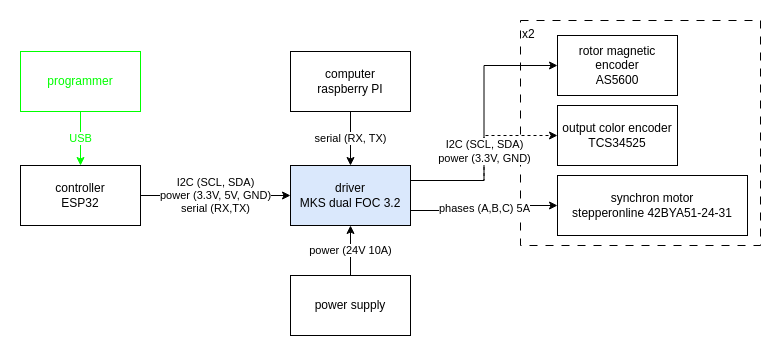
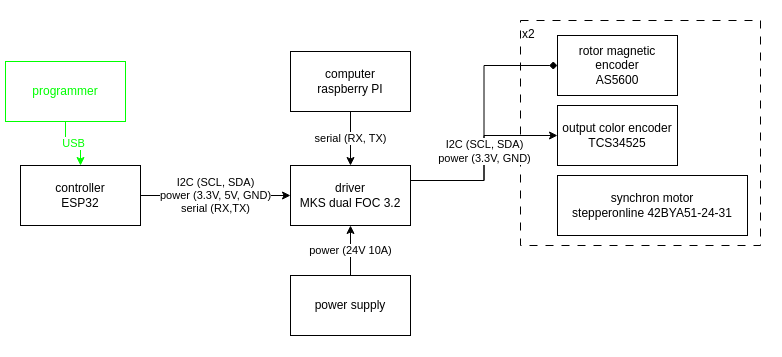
  <mxCell id="0" />
  <mxCell id="1" parent="0" />
  <mxCell id="2" value="x2" style="rounded=0;whiteSpace=wrap;html=1;fillColor=none;dashed=1;dashPattern=8 8;align=left;verticalAlign=top;" parent="1" vertex="1"><mxGeometry x="520" y="20" width="240" height="225" as="geometry" /></mxCell>
- <mxCell id="3" style="edgeStyle=orthogonalEdgeStyle;rounded=0;orthogonalLoop=1;jettySize=auto;html=1;exitX=1;exitY=0.25;exitDx=0;exitDy=0;entryX=0;entryY=0.5;entryDx=0;entryDy=0;dashed=1;" parent="1" source="6" target="10" edge="1"><mxGeometry relative="1" as="geometry" /></mxCell>
- <mxCell id="4" value="I2C (SCL, SDA)&lt;br&gt;power (3.3V, GND)" style="edgeStyle=orthogonalEdgeStyle;rounded=0;orthogonalLoop=1;jettySize=auto;html=1;exitX=1;exitY=0.25;exitDx=0;exitDy=0;entryX=0;entryY=0.5;entryDx=0;entryDy=0;" parent="1" source="6" target="9" edge="1"><mxGeometry x="-0.216" relative="1" as="geometry"><mxPoint as="offset" /></mxGeometry></mxCell>
- <mxCell id="5" value="phases (A,B,C) 5A" style="edgeStyle=orthogonalEdgeStyle;rounded=0;orthogonalLoop=1;jettySize=auto;html=1;entryX=0;entryY=0.5;entryDx=0;entryDy=0;exitX=1;exitY=0.75;exitDx=0;exitDy=0;" parent="1" source="6" target="13" edge="1"><mxGeometry relative="1" as="geometry" /></mxCell>
- <mxCell id="6" value="driver&lt;br&gt;MKS dual FOC 3.2" style="rounded=0;whiteSpace=wrap;html=1;fillColor=#dae8fc;" parent="1" vertex="1"><mxGeometry x="290" y="165" width="120" height="60" as="geometry" /></mxCell>
+ <mxCell id="3" style="edgeStyle=orthogonalEdgeStyle;rounded=0;orthogonalLoop=1;jettySize=auto;html=1;exitX=1;exitY=0.25;exitDx=0;exitDy=0;entryX=0;entryY=0.5;entryDx=0;entryDy=0;" parent="1" source="6" target="10" edge="1"><mxGeometry relative="1" as="geometry" /></mxCell>
+ <mxCell id="4" value="I2C (SCL, SDA)&lt;br&gt;power (3.3V, GND)" style="edgeStyle=orthogonalEdgeStyle;rounded=0;orthogonalLoop=1;jettySize=auto;html=1;exitX=1;exitY=0.25;exitDx=0;exitDy=0;entryX=0;entryY=0.5;entryDx=0;entryDy=0;endArrow=diamond;" parent="1" source="6" target="9" edge="1"><mxGeometry x="-0.216" relative="1" as="geometry"><mxPoint as="offset" /></mxGeometry></mxCell>
+ <mxCell id="6" value="driver&lt;br&gt;MKS dual FOC 3.2" style="rounded=0;whiteSpace=wrap;html=1;" parent="1" vertex="1"><mxGeometry x="290" y="165" width="120" height="60" as="geometry" /></mxCell>
  <mxCell id="7" value="serial (RX, TX)" style="edgeStyle=orthogonalEdgeStyle;rounded=0;orthogonalLoop=1;jettySize=auto;html=1;entryX=0.5;entryY=0;entryDx=0;entryDy=0;startArrow=none;startFill=0;" parent="1" source="8" target="6" edge="1"><mxGeometry relative="1" as="geometry" /></mxCell>
  <mxCell id="8" value="computer&lt;br&gt;raspberry PI" style="rounded=0;whiteSpace=wrap;html=1;" parent="1" vertex="1"><mxGeometry x="290" y="51" width="120" height="60" as="geometry" /></mxCell>
  <mxCell id="9" value="rotor magnetic encoder&lt;br&gt;AS5600" style="rounded=0;whiteSpace=wrap;html=1;" parent="1" vertex="1"><mxGeometry x="557" y="35" width="120" height="60" as="geometry" /></mxCell>
  <mxCell id="10" value="output color encoder&lt;br&gt;TCS34525" style="rounded=0;whiteSpace=wrap;html=1;" parent="1" vertex="1"><mxGeometry x="557" y="105" width="120" height="60" as="geometry" /></mxCell>
  <mxCell id="11" value="I2C (SCL, SDA)&lt;br&gt;power (3.3V, 5V, GND)&lt;br&gt;serial (RX,TX)" style="edgeStyle=orthogonalEdgeStyle;rounded=0;orthogonalLoop=1;jettySize=auto;html=1;startArrow=none;startFill=0;" parent="1" source="12" target="6" edge="1"><mxGeometry relative="1" as="geometry" /></mxCell>
  <mxCell id="12" value="controller&lt;br&gt;ESP32" style="rounded=0;whiteSpace=wrap;html=1;" parent="1" vertex="1"><mxGeometry x="20" y="165" width="120" height="60" as="geometry" /></mxCell>
  <mxCell id="13" value="synchron motor&lt;br&gt;stepperonline&amp;nbsp;42BYA51-24-31" style="rounded=0;whiteSpace=wrap;html=1;" parent="1" vertex="1"><mxGeometry x="557" y="175" width="190" height="60" as="geometry" /></mxCell>
  <mxCell id="14" value="power (24V 10A)" style="edgeStyle=orthogonalEdgeStyle;rounded=0;orthogonalLoop=1;jettySize=auto;html=1;exitX=0.5;exitY=0;exitDx=0;exitDy=0;entryX=0.5;entryY=1;entryDx=0;entryDy=0;" parent="1" source="15" target="6" edge="1"><mxGeometry relative="1" as="geometry" /></mxCell>
  <mxCell id="15" value="power supply" style="rounded=0;whiteSpace=wrap;html=1;" parent="1" vertex="1"><mxGeometry x="290" y="275" width="120" height="60" as="geometry" /></mxCell>
  <mxCell id="16" value="USB" style="edgeStyle=orthogonalEdgeStyle;rounded=0;orthogonalLoop=1;jettySize=auto;html=1;strokeColor=#00FF00;fontColor=#00FF00;" parent="1" source="17" target="12" edge="1"><mxGeometry relative="1" as="geometry" /></mxCell>
- <mxCell id="17" value="programmer" style="rounded=0;whiteSpace=wrap;html=1;strokeColor=#00FF00;fontColor=#00FF00;" parent="1" vertex="1"><mxGeometry x="20" y="51" width="120" height="60" as="geometry" /></mxCell>
+ <mxCell id="17" value="programmer" style="rounded=0;whiteSpace=wrap;html=1;strokeColor=#00FF00;fontColor=#00FF00;" parent="1" vertex="1"><mxGeometry x="5" y="61" width="120" height="60" as="geometry" /></mxCell>
